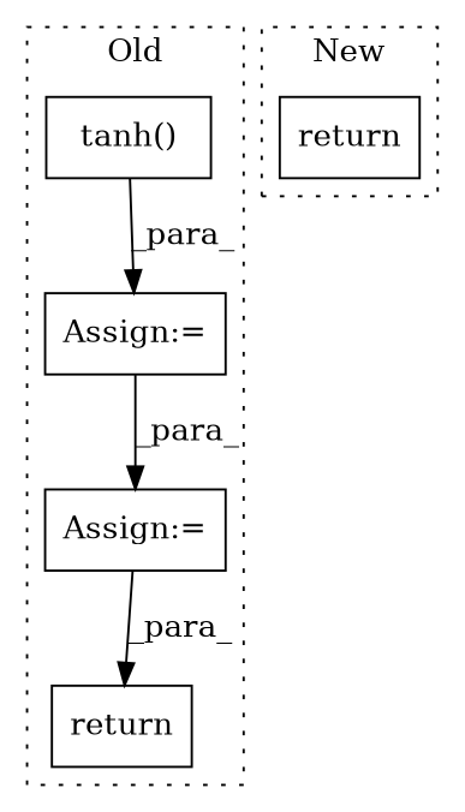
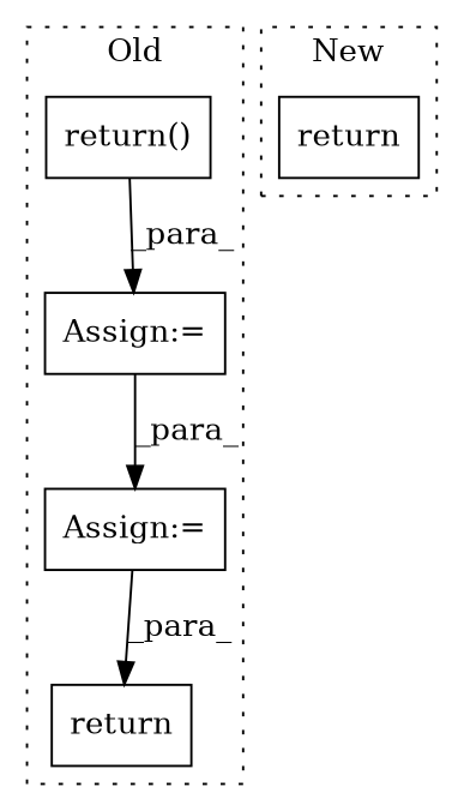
  digraph {
    node [a=68 l=3 shape=box]
-   n1 [a=75 l="10,1" label="tanh()" s="4449,4479"]
+   n1 [a=75 l="10,1" label="return()" s="4449,4479"]
    n2 [label="Assign:=" s=4446]
    n3 [label="Assign:=" s=4534]
    n4 [a=93 l=7 label=return s=4564]
    n5 [a=93 l=7 label=return s=4565]
    subgraph cluster_1 {
      label=Old
      style=dotted
      n1
      n2
      n3
      n4
    }
    subgraph cluster_2 {
      label=New
      style=dotted
      n5
    }
    n1 -> n2 [label=_para_]
    n2 -> n3 [label=_para_]
    n3 -> n4 [label=_para_]
  }
